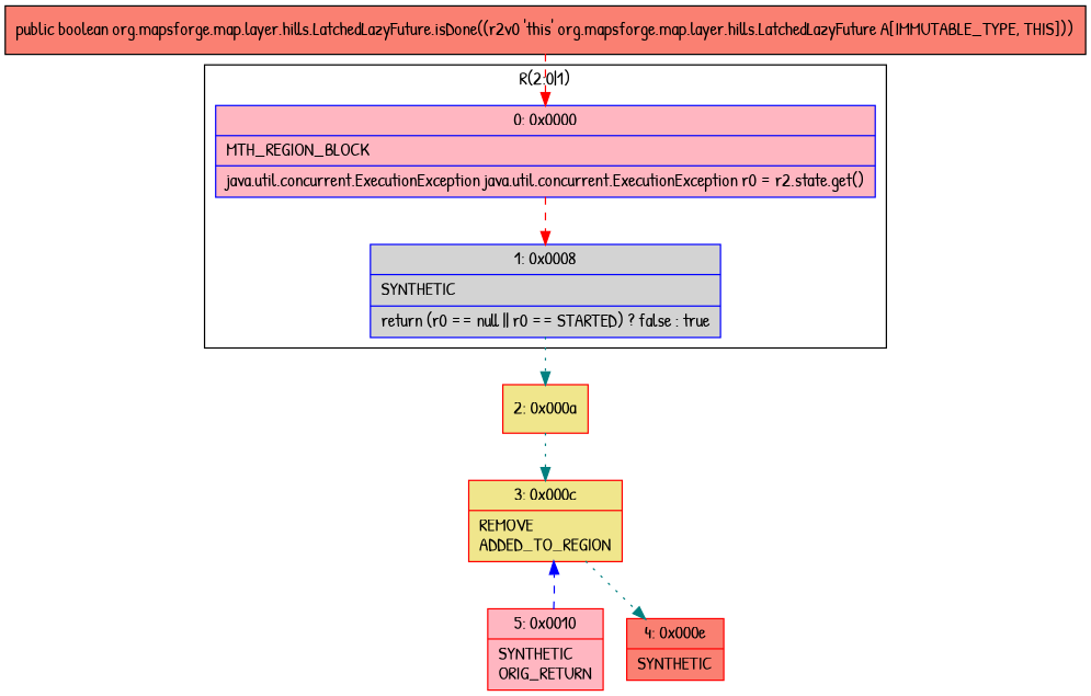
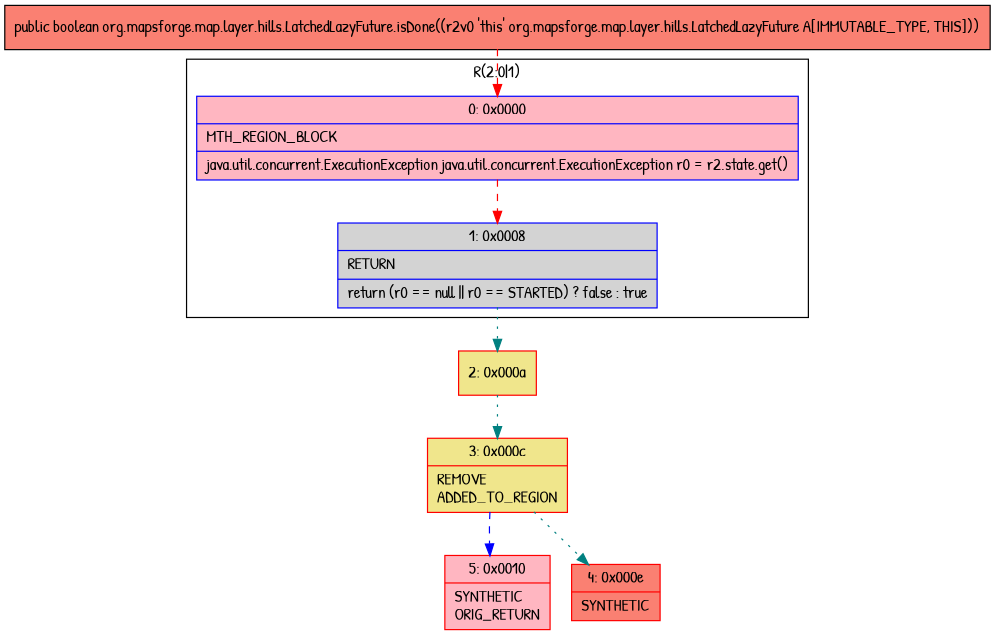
  digraph {
    fontname="Patrick Hand"
    node [color=red fillcolor=lightpink fontname="Patrick Hand" shape=record style=filled]
    edge [color=teal fontname="Patrick Hand" style=dashed]
    n1 [color=blue label="{0\:\ 0x0000|MTH_REGION_BLOCK\l|java.util.concurrent.ExecutionException java.util.concurrent.ExecutionException r0 = r2.state.get()\l}"]
-   n2 [color=blue fillcolor=lightgrey label="{1\:\ 0x0008|SYNTHETIC\l|return (r0 == null \|\| r0 == STARTED) ? false : true\l}"]
+   n2 [color=blue fillcolor=lightgrey label="{1\:\ 0x0008|RETURN\l|return (r0 == null \|\| r0 == STARTED) ? false : true\l}"]
    n3 [fillcolor=khaki label="{2\:\ 0x000a}"]
    n4 [fillcolor=khaki label="{3\:\ 0x000c|REMOVE\lADDED_TO_REGION\l}"]
    n5 [label="{5\:\ 0x0010|SYNTHETIC\lORIG_RETURN\l}"]
    n6 [fillcolor=salmon label="{4\:\ 0x000e|SYNTHETIC\l}"]
    n7 [fillcolor=salmon label="{public boolean org.mapsforge.map.layer.hills.LatchedLazyFuture.isDone((r2v0 'this' org.mapsforge.map.layer.hills.LatchedLazyFuture A[IMMUTABLE_TYPE, THIS])) }" color=""]
    subgraph cluster_1 {
      label="R(2:0|1)"
      n1
      n2
    }
    n1 -> n2 [color=red]
    n2 -> n3 [style=dotted]
    n3 -> n4 [style=dotted]
-   n5 -> n4 [color=blue]
+   n4 -> n5 [color=blue]
    n4 -> n6 [style=dotted]
    n7 -> n1 [color=red]
  }
